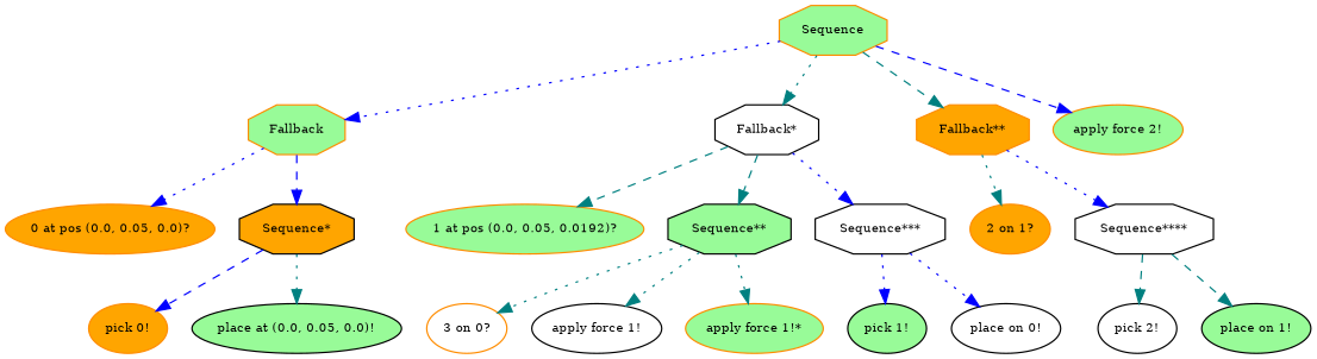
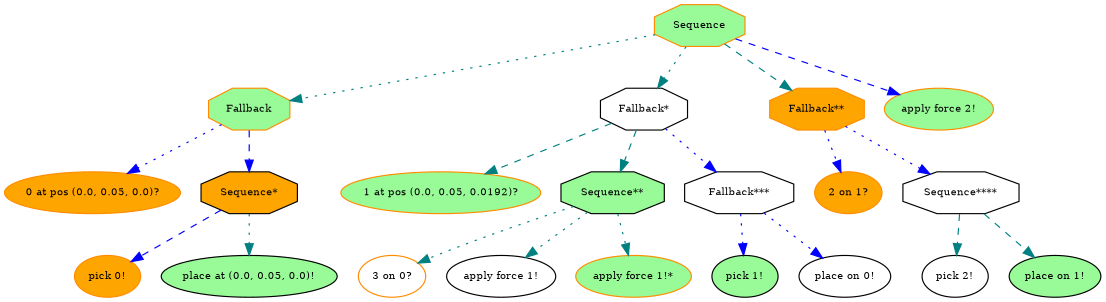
  digraph {
    fontname="times-roman"
    ordering=out
    node [color=black fillcolor=palegreen fontcolor=black fontname="times-roman" fontsize=9 shape=ellipse style=filled]
    edge [color=teal fontname="times-roman" style=dotted]
    n1 [color=darkorange label=Sequence shape=octagon]
    n2 [color=darkorange label=Fallback shape=octagon]
    n3 [fillcolor=white label="Fallback*" shape=octagon]
    n4 [color=darkorange fillcolor=orange label="Fallback**" shape=octagon]
    n5 [color=darkorange label="apply force 2!"]
    n6 [color=darkorange fillcolor=orange label="0 at pos (0.0, 0.05, 0.0)?"]
    n7 [fillcolor=orange label="Sequence*" shape=octagon]
    n8 [color=darkorange label="1 at pos (0.0, 0.05, 0.0192)?"]
    n9 [label="Sequence**" shape=octagon]
-   n10 [fillcolor=white label="Sequence***" shape=octagon]
+   n10 [fillcolor=white label="Fallback***" shape=octagon]
    n11 [color=darkorange fillcolor=orange label="2 on 1?"]
    n12 [fillcolor=white label="Sequence****" shape=octagon]
    n13 [color=darkorange fillcolor=orange label="pick 0!"]
    n14 [label="place at (0.0, 0.05, 0.0)!"]
    n15 [color=darkorange fillcolor=white label="3 on 0?"]
    n16 [fillcolor=white label="apply force 1!"]
    n17 [color=darkorange label="apply force 1!*"]
    n18 [label="pick 1!"]
    n19 [fillcolor=white label="place on 0!"]
    n20 [fillcolor=white label="pick 2!"]
    n21 [label="place on 1!"]
-   n1 -> n2 [color=blue]
+   n1 -> n2
    n1 -> n3
    n1 -> n4 [style=dashed]
    n1 -> n5 [color=blue style=dashed]
    n2 -> n6 [color=blue]
    n2 -> n7 [color=blue style=dashed]
    n3 -> n8 [style=dashed]
    n3 -> n9 [style=dashed]
    n3 -> n10 [color=blue]
-   n4 -> n11
+   n4 -> n11 [color=blue]
    n4 -> n12 [color=blue]
    n7 -> n13 [color=blue style=dashed]
    n7 -> n14
    n9 -> n15
    n9 -> n16
    n9 -> n17
    n10 -> n18 [color=blue]
    n10 -> n19 [color=blue]
    n12 -> n20 [style=dashed]
    n12 -> n21 [style=dashed]
  }
